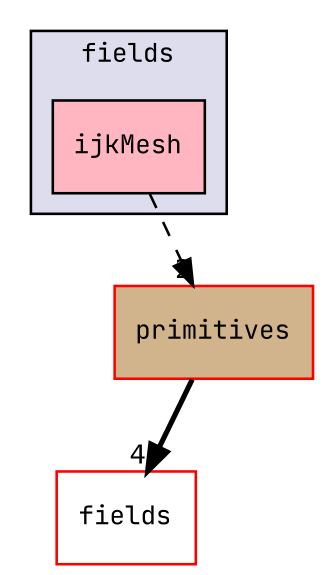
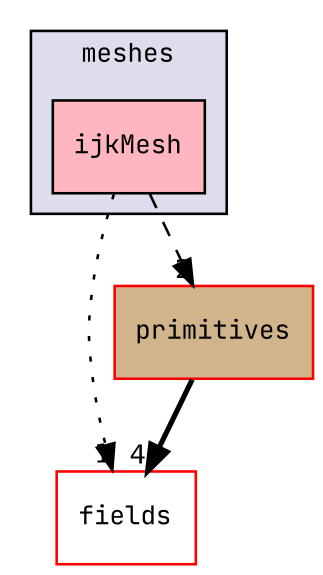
  digraph {
    compound=true
    fontname="JetBrains Mono"
    node [fontname="JetBrains Mono" fontsize=10 shape=box style=filled color=red]
    edge [fontname="JetBrains Mono" labeldistance=1.5 labelfontname=Helvetica labelfontsize=10]
    n1 [fillcolor=lightpink label=ijkMesh pencolor=black color=""]
    n2 [fillcolor=white label=fields]
    n3 [fillcolor=tan label=primitives]
    subgraph cluster_1 {
      bgcolor="#ddddee"
      fontsize=10
-     label=fields
+     label=meshes
      pencolor=black
      n1
    }
+   n1 -> n2 [headlabel=1 style=dotted]
    n1 -> n3 [headlabel=2 style=dashed]
    n3 -> n2 [headlabel=4 style=bold]
  }
